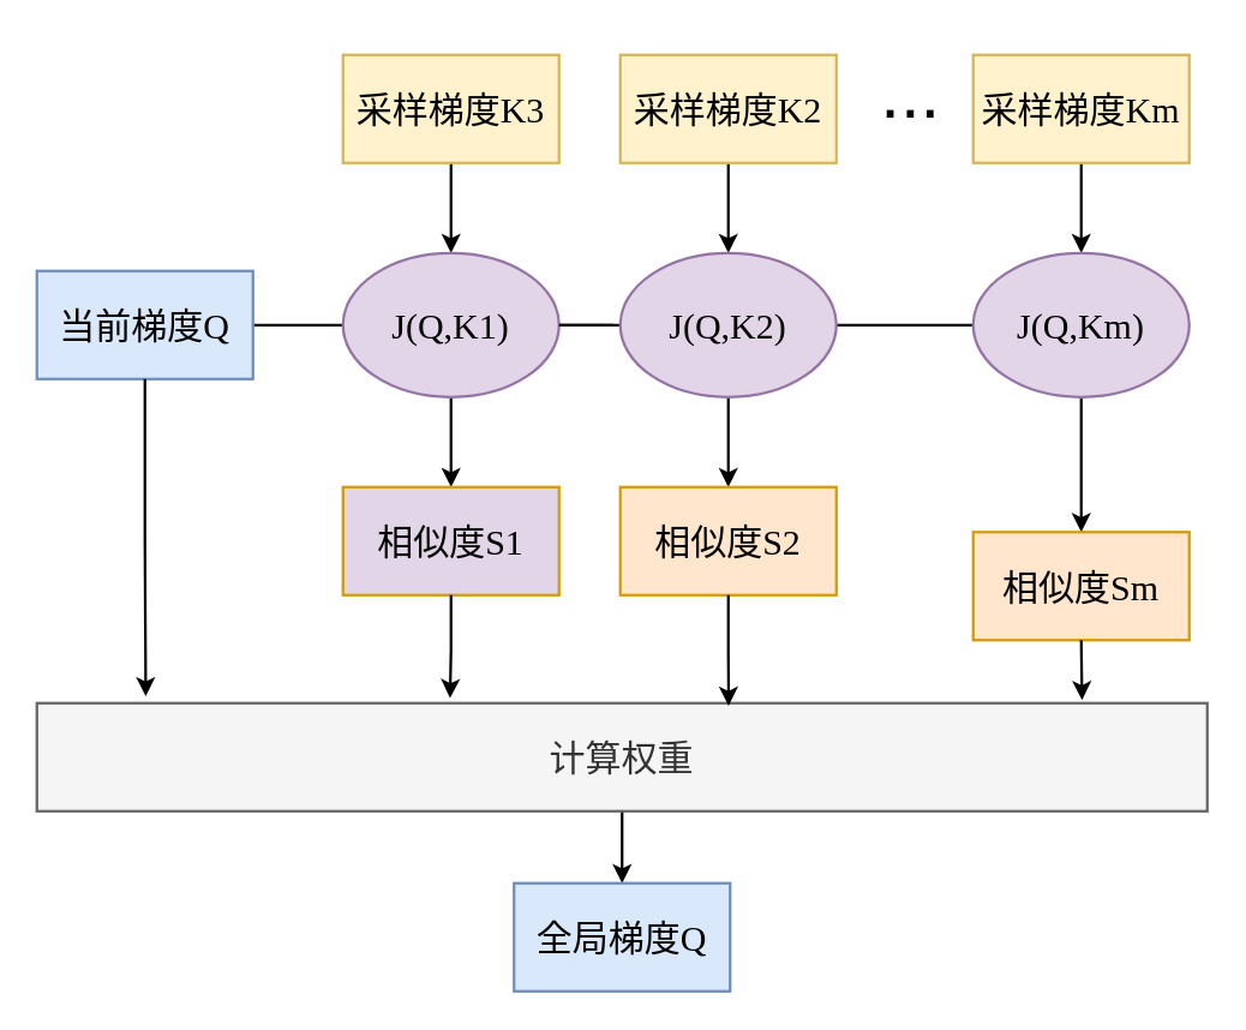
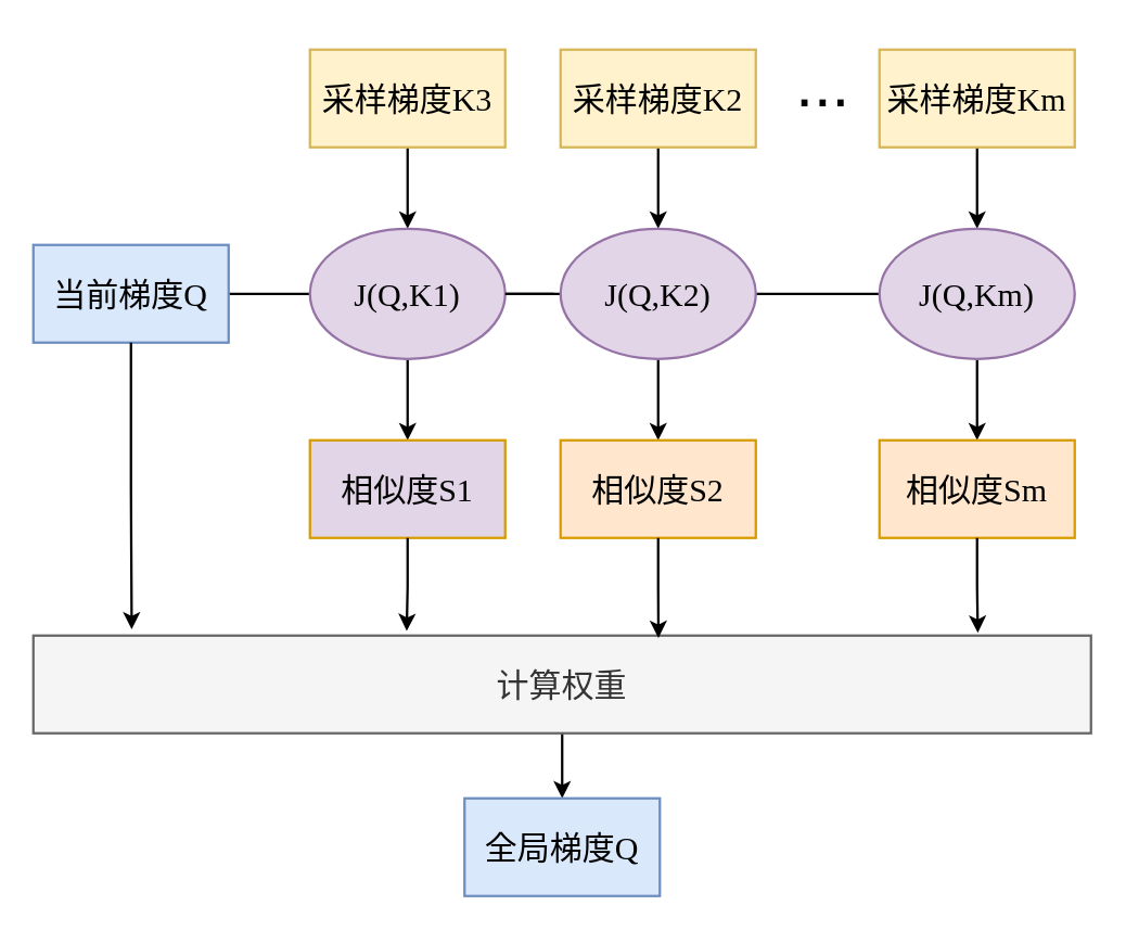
  <mxCell id="0" />
  <mxCell id="1" parent="0" />
  <mxCell id="2" style="edgeStyle=orthogonalEdgeStyle;rounded=0;orthogonalLoop=1;jettySize=auto;html=1;exitX=1;exitY=0.5;exitDx=0;exitDy=0;entryX=0;entryY=0.5;entryDx=0;entryDy=0;endArrow=none;endFill=0;jumpSize=0;fontSize=20;fontStyle=0;fontFamily=Verdana;strokeWidth=1.5;" edge="1" parent="1" source="3" target="12"><mxGeometry relative="1" as="geometry" /></mxCell>
  <mxCell id="3" value="当前梯度Q" style="rounded=0;whiteSpace=wrap;html=1;fillColor=#dae8fc;strokeColor=#6c8ebf;fontSize=20;fontStyle=0;fontFamily=Verdana;strokeWidth=1.5;" parent="1" vertex="1"><mxGeometry x="20" y="150" width="120" height="60" as="geometry" /></mxCell>
  <mxCell id="4" style="edgeStyle=orthogonalEdgeStyle;rounded=0;orthogonalLoop=1;jettySize=auto;html=1;exitX=0.5;exitY=1;exitDx=0;exitDy=0;entryX=0.5;entryY=0;entryDx=0;entryDy=0;fontSize=20;fontStyle=0;fontFamily=Verdana;strokeWidth=1.5;" edge="1" parent="1" source="5" target="12"><mxGeometry relative="1" as="geometry" /></mxCell>
  <mxCell id="5" value="采样梯度K3" style="rounded=0;whiteSpace=wrap;html=1;fillColor=#fff2cc;strokeColor=#d6b656;fontSize=20;fontStyle=0;fontFamily=Verdana;strokeWidth=1.5;" parent="1" vertex="1"><mxGeometry x="190" y="30" width="120" height="60" as="geometry" /></mxCell>
  <mxCell id="6" style="edgeStyle=orthogonalEdgeStyle;rounded=0;orthogonalLoop=1;jettySize=auto;html=1;exitX=0.5;exitY=1;exitDx=0;exitDy=0;entryX=0.5;entryY=0;entryDx=0;entryDy=0;fontSize=20;fontStyle=0;fontFamily=Verdana;strokeWidth=1.5;" edge="1" parent="1" source="7" target="16"><mxGeometry relative="1" as="geometry" /></mxCell>
  <mxCell id="7" value="采样梯度K2" style="rounded=0;whiteSpace=wrap;html=1;fillColor=#fff2cc;strokeColor=#d6b656;fontSize=20;fontStyle=0;fontFamily=Verdana;strokeWidth=1.5;" parent="1" vertex="1"><mxGeometry x="344" y="30" width="120" height="60" as="geometry" /></mxCell>
  <mxCell id="8" style="edgeStyle=orthogonalEdgeStyle;rounded=0;orthogonalLoop=1;jettySize=auto;html=1;exitX=0.5;exitY=1;exitDx=0;exitDy=0;entryX=0.5;entryY=0;entryDx=0;entryDy=0;fontSize=20;fontStyle=0;fontFamily=Verdana;strokeWidth=1.5;" edge="1" parent="1" source="9" target="18"><mxGeometry relative="1" as="geometry" /></mxCell>
  <mxCell id="9" value="采样梯度Km" style="rounded=0;whiteSpace=wrap;html=1;fillColor=#fff2cc;strokeColor=#d6b656;fontSize=20;fontStyle=0;fontFamily=Verdana;strokeWidth=1.5;" parent="1" vertex="1"><mxGeometry x="540" y="30" width="120" height="60" as="geometry" /></mxCell>
  <mxCell id="10" style="edgeStyle=orthogonalEdgeStyle;rounded=0;orthogonalLoop=1;jettySize=auto;html=1;exitX=1;exitY=0.5;exitDx=0;exitDy=0;endArrow=none;endFill=0;fontSize=20;fontStyle=0;fontFamily=Verdana;strokeWidth=1.5;" edge="1" parent="1" source="12"><mxGeometry relative="1" as="geometry"><mxPoint x="340" y="180" as="targetPoint" /></mxGeometry></mxCell>
  <mxCell id="11" style="edgeStyle=orthogonalEdgeStyle;rounded=0;orthogonalLoop=1;jettySize=auto;html=1;exitX=0.5;exitY=1;exitDx=0;exitDy=0;entryX=0.5;entryY=0;entryDx=0;entryDy=0;fontSize=20;fontStyle=0;fontFamily=Verdana;strokeWidth=1.5;" edge="1" parent="1" source="12" target="19"><mxGeometry relative="1" as="geometry" /></mxCell>
  <mxCell id="12" value="J(Q,K1)" style="ellipse;whiteSpace=wrap;html=1;fillColor=#e1d5e7;strokeColor=#9673a6;fontSize=20;fontStyle=0;fontFamily=Verdana;strokeWidth=1.5;" parent="1" vertex="1"><mxGeometry x="190" y="140" width="120" height="80" as="geometry" /></mxCell>
  <mxCell id="13" value="" style="edgeStyle=orthogonalEdgeStyle;rounded=0;orthogonalLoop=1;jettySize=auto;html=1;jumpSize=0;endArrow=none;endFill=0;fontSize=20;fontStyle=0;fontFamily=Verdana;strokeWidth=1.5;" edge="1" parent="1" source="16" target="12"><mxGeometry relative="1" as="geometry" /></mxCell>
  <mxCell id="14" style="edgeStyle=orthogonalEdgeStyle;rounded=0;orthogonalLoop=1;jettySize=auto;html=1;exitX=1;exitY=0.5;exitDx=0;exitDy=0;entryX=0;entryY=0.5;entryDx=0;entryDy=0;jumpSize=7;endArrow=none;endFill=0;fontSize=20;fontStyle=0;fontFamily=Verdana;strokeWidth=1.5;" edge="1" parent="1" source="16" target="18"><mxGeometry relative="1" as="geometry" /></mxCell>
  <mxCell id="15" style="edgeStyle=orthogonalEdgeStyle;rounded=0;orthogonalLoop=1;jettySize=auto;html=1;exitX=0.5;exitY=1;exitDx=0;exitDy=0;entryX=0.5;entryY=0;entryDx=0;entryDy=0;fontSize=20;fontStyle=0;fontFamily=Verdana;strokeWidth=1.5;" edge="1" parent="1" source="16" target="20"><mxGeometry relative="1" as="geometry" /></mxCell>
  <mxCell id="16" value="J(Q,K2)" style="ellipse;whiteSpace=wrap;html=1;fillColor=#e1d5e7;strokeColor=#9673a6;fontSize=20;fontStyle=0;fontFamily=Verdana;strokeWidth=1.5;" parent="1" vertex="1"><mxGeometry x="344" y="140" width="120" height="80" as="geometry" /></mxCell>
  <mxCell id="17" style="edgeStyle=orthogonalEdgeStyle;rounded=0;orthogonalLoop=1;jettySize=auto;html=1;exitX=0.5;exitY=1;exitDx=0;exitDy=0;entryX=0.5;entryY=0;entryDx=0;entryDy=0;fontSize=20;fontStyle=0;fontFamily=Verdana;strokeWidth=1.5;" edge="1" parent="1" source="18" target="21"><mxGeometry relative="1" as="geometry" /></mxCell>
  <mxCell id="18" value="J(Q,Km)" style="ellipse;whiteSpace=wrap;html=1;fillColor=#e1d5e7;strokeColor=#9673a6;fontSize=20;fontStyle=0;fontFamily=Verdana;strokeWidth=1.5;" parent="1" vertex="1"><mxGeometry x="540" y="140" width="120" height="80" as="geometry" /></mxCell>
  <mxCell id="19" value="相似度S1" style="rounded=0;whiteSpace=wrap;html=1;fillColor=#e1d5e7;strokeColor=#d79b00;fontSize=20;fontStyle=0;fontFamily=Verdana;strokeWidth=1.5;" vertex="1" parent="1"><mxGeometry x="190" y="270" width="120" height="60" as="geometry" /></mxCell>
  <mxCell id="20" value="相似度S2" style="rounded=0;whiteSpace=wrap;html=1;fillColor=#ffe6cc;strokeColor=#d79b00;fontSize=20;fontStyle=0;fontFamily=Verdana;strokeWidth=1.5;" vertex="1" parent="1"><mxGeometry x="344" y="270" width="120" height="60" as="geometry" /></mxCell>
- <mxCell id="21" value="相似度Sm" style="rounded=0;whiteSpace=wrap;html=1;fillColor=#ffe6cc;strokeColor=#d79b00;fontSize=20;fontStyle=0;fontFamily=Verdana;strokeWidth=1.5;" vertex="1" parent="1"><mxGeometry x="540" y="295" width="120" height="60" as="geometry" /></mxCell>
+ <mxCell id="21" value="相似度Sm" style="rounded=0;whiteSpace=wrap;html=1;fillColor=#ffe6cc;strokeColor=#d79b00;fontSize=20;fontStyle=0;fontFamily=Verdana;strokeWidth=1.5;" vertex="1" parent="1"><mxGeometry x="540" y="270" width="120" height="60" as="geometry" /></mxCell>
  <mxCell id="22" style="edgeStyle=orthogonalEdgeStyle;rounded=0;orthogonalLoop=1;jettySize=auto;html=1;exitX=0.5;exitY=1;exitDx=0;exitDy=0;entryX=0.5;entryY=0;entryDx=0;entryDy=0;strokeWidth=1.5;" edge="1" parent="1" source="23" target="24"><mxGeometry relative="1" as="geometry" /></mxCell>
  <mxCell id="23" value="计算权重" style="rounded=0;whiteSpace=wrap;html=1;fillColor=#f5f5f5;fontColor=#333333;strokeColor=#666666;fontSize=20;strokeWidth=1.5;" vertex="1" parent="1"><mxGeometry x="20" y="390" width="650" height="60" as="geometry" /></mxCell>
  <mxCell id="24" value="全局梯度Q" style="rounded=0;whiteSpace=wrap;html=1;fillColor=#dae8fc;strokeColor=#6c8ebf;fontSize=20;fontStyle=0;fontFamily=Verdana;strokeWidth=1.5;" vertex="1" parent="1"><mxGeometry x="285" y="490" width="120" height="60" as="geometry" /></mxCell>
  <mxCell id="25" value="..." style="text;html=1;align=center;verticalAlign=middle;resizable=0;points=[];autosize=1;strokeColor=none;fillColor=none;fontSize=40;strokeWidth=1.5;" vertex="1" parent="1"><mxGeometry x="475" y="20" width="60" height="60" as="geometry" /></mxCell>
  <mxCell id="26" style="edgeStyle=orthogonalEdgeStyle;rounded=0;orthogonalLoop=1;jettySize=auto;html=1;exitX=0.5;exitY=1;exitDx=0;exitDy=0;entryX=0.893;entryY=-0.029;entryDx=0;entryDy=0;entryPerimeter=0;strokeWidth=1.5;" edge="1" parent="1" source="21" target="23"><mxGeometry relative="1" as="geometry" /></mxCell>
  <mxCell id="27" style="edgeStyle=orthogonalEdgeStyle;rounded=0;orthogonalLoop=1;jettySize=auto;html=1;exitX=0.5;exitY=1;exitDx=0;exitDy=0;entryX=0.591;entryY=0.024;entryDx=0;entryDy=0;entryPerimeter=0;strokeWidth=1.5;" edge="1" parent="1" source="20" target="23"><mxGeometry relative="1" as="geometry" /></mxCell>
  <mxCell id="28" style="edgeStyle=orthogonalEdgeStyle;rounded=0;orthogonalLoop=1;jettySize=auto;html=1;exitX=0.5;exitY=1;exitDx=0;exitDy=0;entryX=0.353;entryY=-0.047;entryDx=0;entryDy=0;entryPerimeter=0;strokeWidth=1.5;" edge="1" parent="1" source="19" target="23"><mxGeometry relative="1" as="geometry" /></mxCell>
  <mxCell id="29" style="edgeStyle=orthogonalEdgeStyle;rounded=0;orthogonalLoop=1;jettySize=auto;html=1;exitX=0.5;exitY=1;exitDx=0;exitDy=0;entryX=0.093;entryY=-0.064;entryDx=0;entryDy=0;entryPerimeter=0;strokeWidth=1.5;" edge="1" parent="1" source="3" target="23"><mxGeometry relative="1" as="geometry" /></mxCell>
